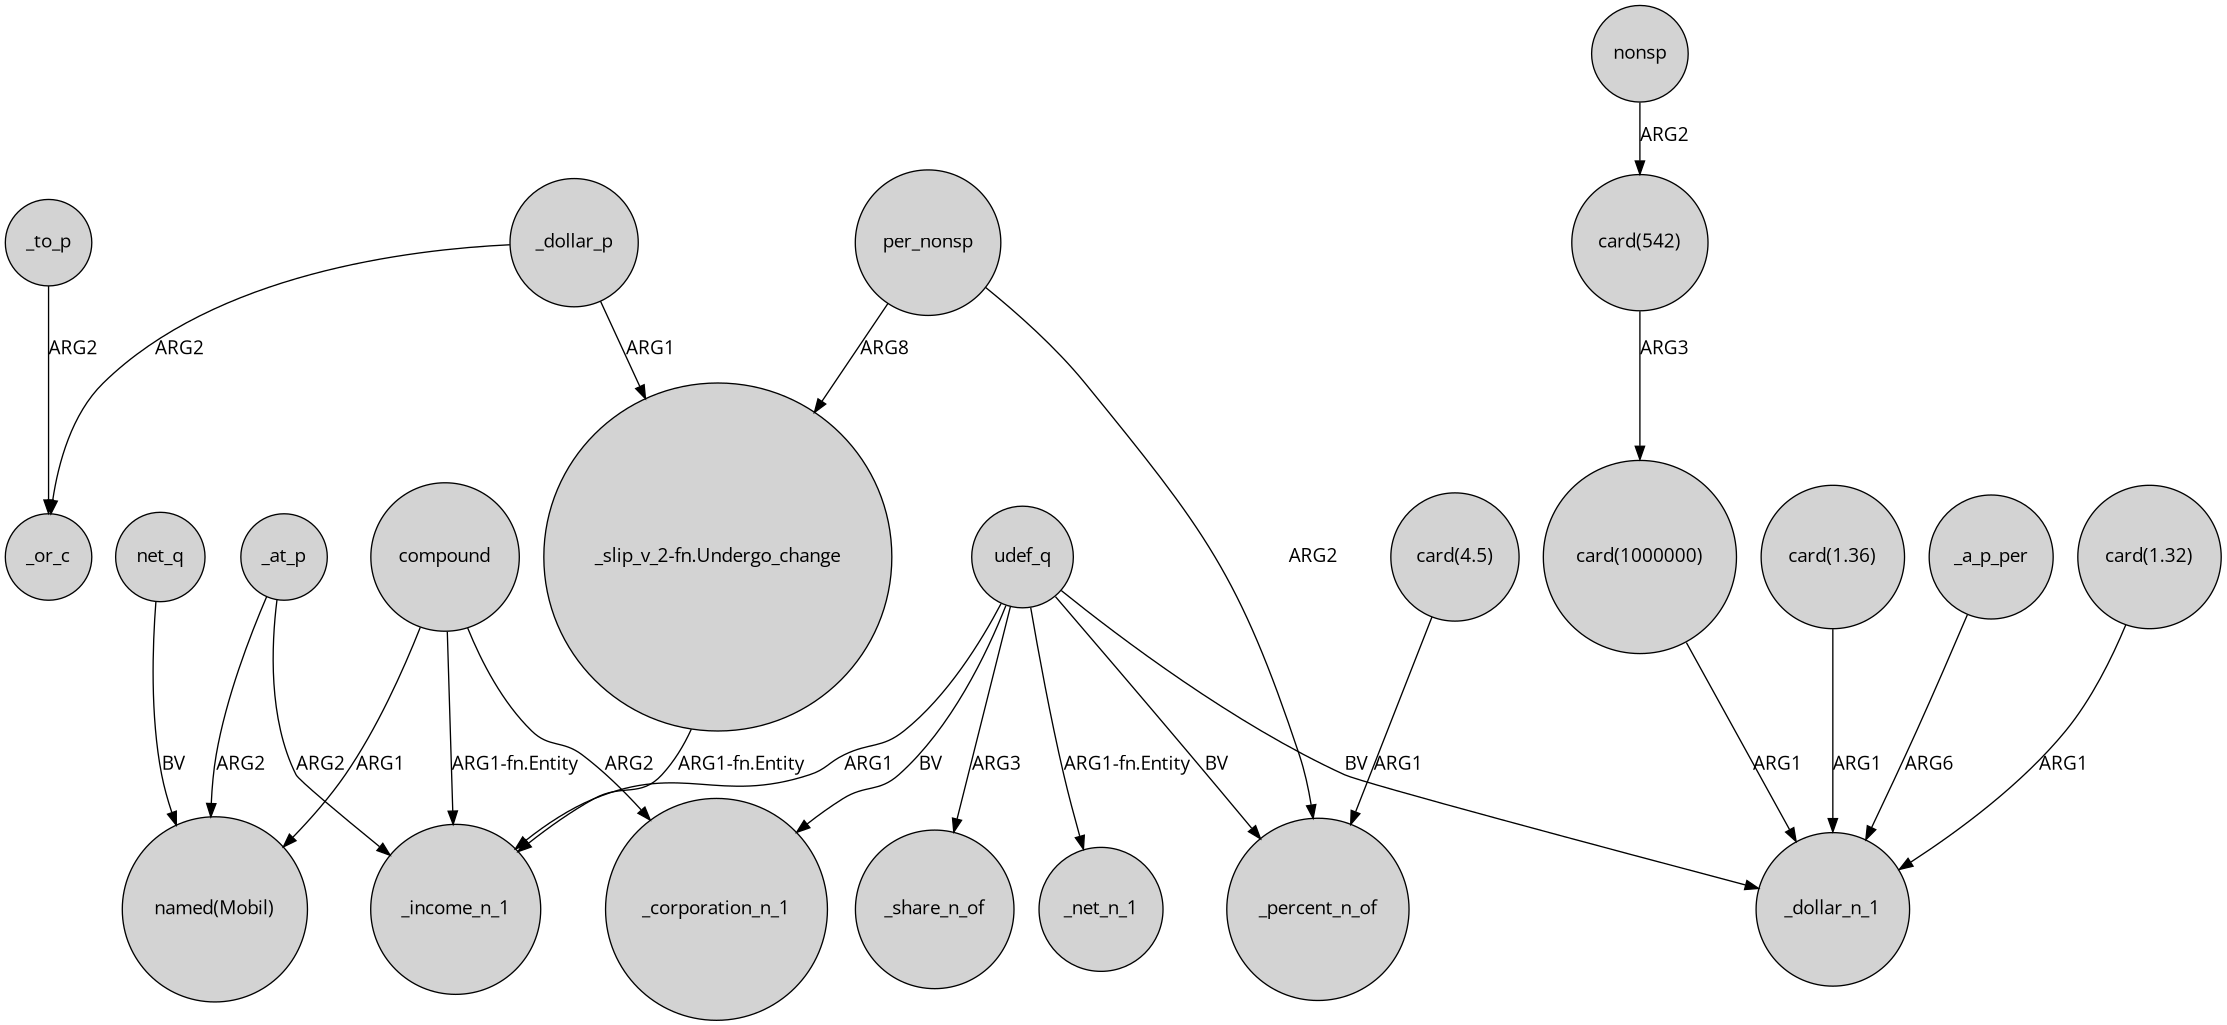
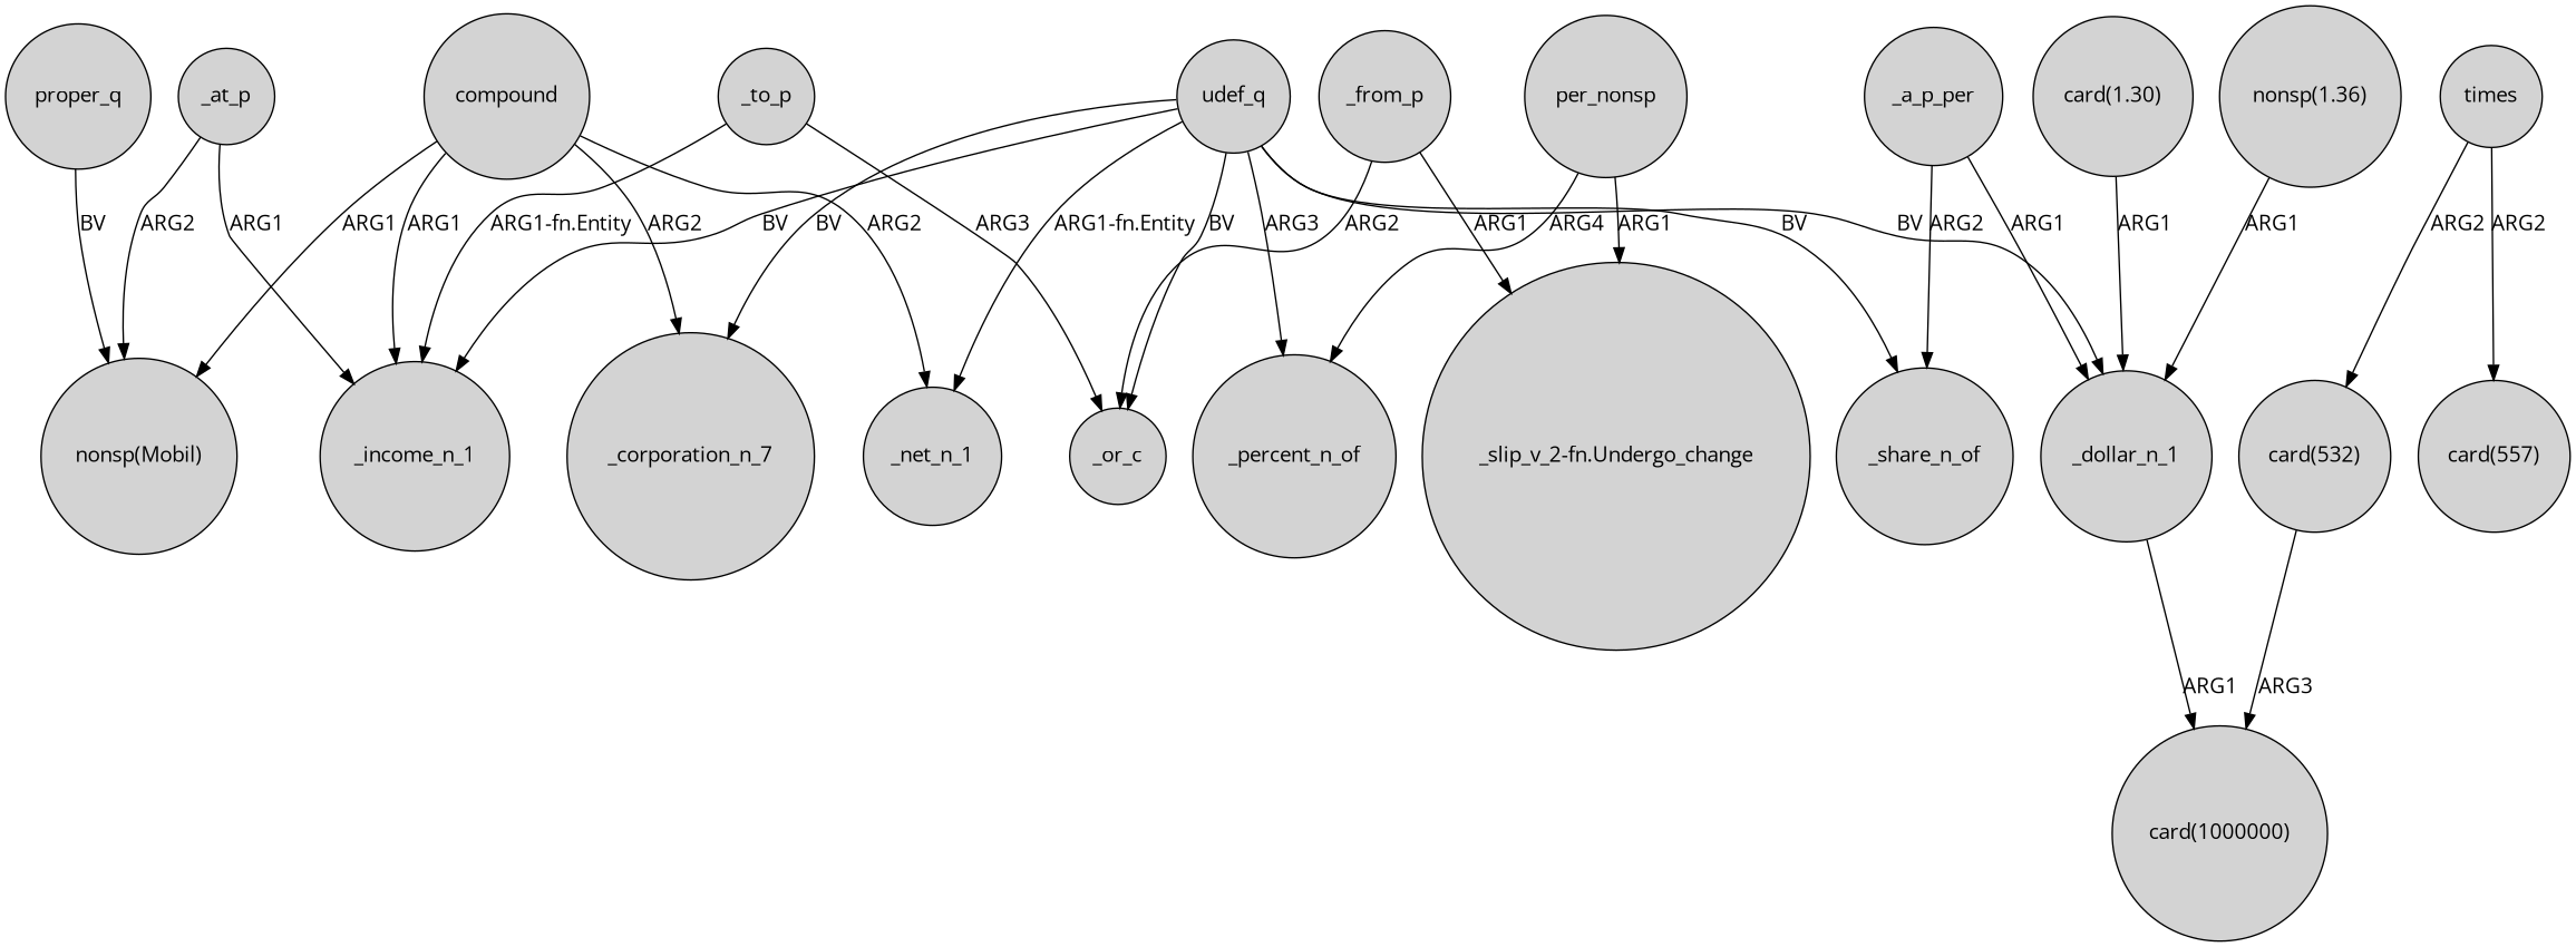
  digraph {
    fontname="Open Sans"
    node [fontname="Open Sans" shape=circle style=filled]
    edge [fontname="Open Sans"]
    _to_p
    _or_c
    "_slip_v_2-fn.Undergo_change"
    _income_n_1
-   "card(1.36)"
+   "card(1.36)" [label="nonsp(1.36)"]
    _dollar_n_1
    compound
    _net_n_1
-   "named(Mobil)"
-   _corporation_n_1
+   "named(Mobil)" [label="nonsp(Mobil)"]
+   _corporation_n_1 [label=_corporation_n_7]
    _at_p
-   times [label=nonsp]
-   "card(532)" [label="card(542)"]
+   times
+   "card(532)"
+   "card(557)"
    "card(1000000)"
    udef_q
    _share_n_of
    _percent_n_of
-   proper_q [label=net_q]
-   _from_p [label=_dollar_p]
+   proper_q
+   _from_p
    _a_p_per
-   "card(1.30)" [label="card(1.32)"]
+   "card(1.30)"
    n23 [label=per_nonsp]
-   "card(4.5)"
-   _to_p -> _or_c [label=ARG2]
-   "_slip_v_2-fn.Undergo_change" -> _income_n_1 [label="ARG1-fn.Entity"]
+   _to_p -> _or_c [label=ARG3]
+   _to_p -> _income_n_1 [label="ARG1-fn.Entity"]
    "card(1.36)" -> _dollar_n_1 [label=ARG1]
-   compound -> _income_n_1 [label="ARG1-fn.Entity"]
+   compound -> _income_n_1 [label=ARG1]
+   compound -> _net_n_1 [label=ARG2]
    compound -> "named(Mobil)" [label=ARG1]
    compound -> _corporation_n_1 [label=ARG2]
-   _at_p -> _income_n_1 [label=ARG2]
+   _at_p -> _income_n_1 [label=ARG1]
    _at_p -> "named(Mobil)" [label=ARG2]
    times -> "card(532)" [label=ARG2]
+   times -> "card(557)" [label=ARG2]
    "card(532)" -> "card(1000000)" [label=ARG3]
-   "card(1000000)" -> _dollar_n_1 [label=ARG1]
-   udef_q -> _income_n_1 [label=ARG1]
+   _dollar_n_1 -> "card(1000000)" [label=ARG1]
+   udef_q -> _or_c [label=BV]
+   udef_q -> _income_n_1 [label=BV]
    udef_q -> _dollar_n_1 [label=BV]
    udef_q -> _net_n_1 [label="ARG1-fn.Entity"]
    udef_q -> _corporation_n_1 [label=BV]
-   udef_q -> _share_n_of [label=ARG3]
-   udef_q -> _percent_n_of [label=BV]
+   udef_q -> _share_n_of [label=BV]
+   udef_q -> _percent_n_of [label=ARG3]
    proper_q -> "named(Mobil)" [label=BV]
    _from_p -> _or_c [label=ARG2]
    _from_p -> "_slip_v_2-fn.Undergo_change" [label=ARG1]
-   _a_p_per -> _dollar_n_1 [label=ARG6]
+   _a_p_per -> _dollar_n_1 [label=ARG1]
+   _a_p_per -> _share_n_of [label=ARG2]
    "card(1.30)" -> _dollar_n_1 [label=ARG1]
-   n23 -> "_slip_v_2-fn.Undergo_change" [label=ARG8]
-   n23 -> _percent_n_of [label=ARG2]
-   "card(4.5)" -> _percent_n_of [label=ARG1]
+   n23 -> "_slip_v_2-fn.Undergo_change" [label=ARG1]
+   n23 -> _percent_n_of [label=ARG4]
  }
